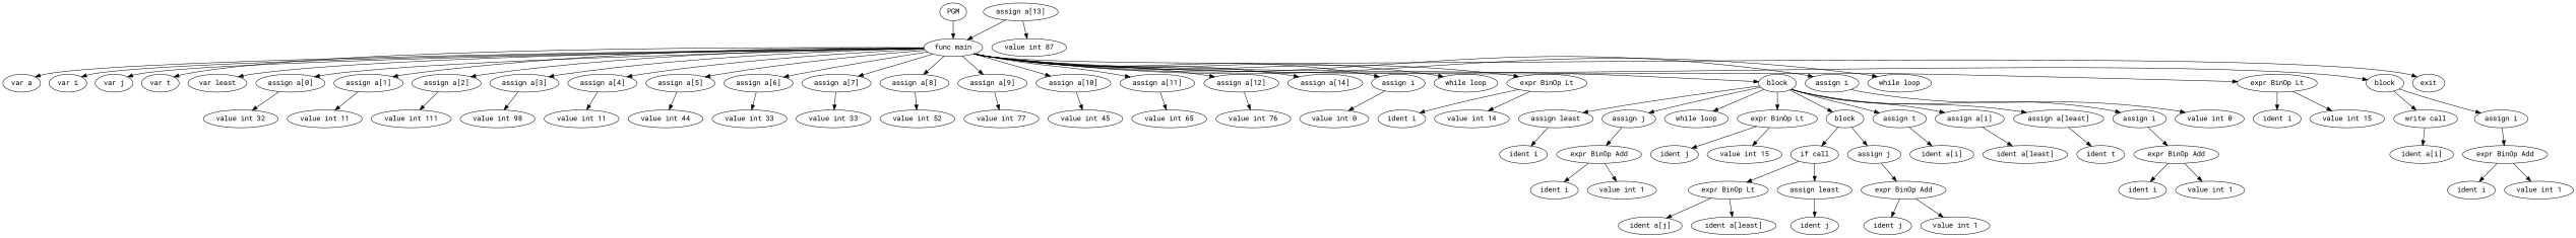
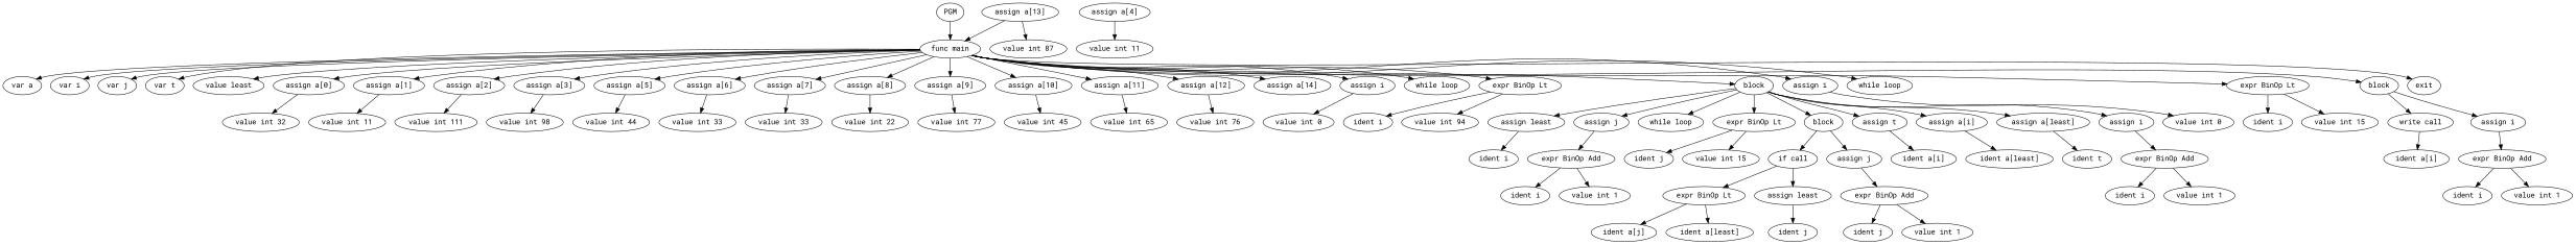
  digraph {
    fontname="Roboto Mono"
    node [fontname="Roboto Mono" shape=ellipse]
    edge [fontname="Roboto Mono"]
    n1 [label=PGM]
    n2 [label="func main"]
    n3 [label="var a"]
    n4 [label="var i"]
    n5 [label="var j"]
    n6 [label="var t"]
-   n7 [label="var least"]
+   n7 [label="value least"]
    n8 [label="assign a[0]"]
    n9 [label="assign a[1]"]
    n10 [label="assign a[2]"]
    n11 [label="assign a[3]"]
    n12 [label="assign a[4]"]
    n13 [label="assign a[5]"]
    n14 [label="assign a[6]"]
    n15 [label="assign a[7]"]
    n16 [label="assign a[8]"]
    n17 [label="assign a[9]"]
    n18 [label="assign a[10]"]
    n19 [label="assign a[11]"]
    n20 [label="assign a[12]"]
    n21 [label="assign a[14]"]
    n22 [label="assign i"]
    n23 [label="while loop"]
    n24 [label="expr BinOp Lt"]
    n25 [label=block]
    n26 [label="assign i"]
    n27 [label="while loop"]
    n28 [label="expr BinOp Lt"]
    n29 [label=block]
    n30 [label=exit]
    n31 [label="value int 32"]
    n32 [label="value int 11"]
    n33 [label="value int 111"]
    n34 [label="value int 98"]
    n35 [label="value int 11"]
    n36 [label="value int 44"]
    n37 [label="value int 33"]
    n38 [label="value int 33"]
-   n39 [label="value int 52"]
+   n39 [label="value int 22"]
    n40 [label="value int 77"]
    n41 [label="value int 45"]
    n42 [label="value int 65"]
    n43 [label="value int 76"]
    n44 [label="assign a[13]"]
    n45 [label="value int 87"]
    n46 [label="value int 0"]
    n47 [label="ident i"]
-   n48 [label="value int 14"]
+   n48 [label="value int 94"]
    n49 [label="assign least"]
    n50 [label="assign j"]
    n51 [label="while loop"]
    n52 [label="expr BinOp Lt"]
    n53 [label=block]
    n54 [label="assign t"]
    n55 [label="assign a[i]"]
    n56 [label="assign a[least]"]
    n57 [label="assign i"]
    n58 [label="value int 0"]
    n59 [label="ident i"]
    n60 [label="value int 15"]
    n61 [label="write call"]
    n62 [label="assign i"]
    n63 [label="ident i"]
    n64 [label="expr BinOp Add"]
    n65 [label="ident j"]
    n66 [label="value int 15"]
    n67 [label="if call"]
    n68 [label="assign j"]
    n69 [label="ident a[i]"]
    n70 [label="ident a[least]"]
    n71 [label="ident t"]
    n72 [label="expr BinOp Add"]
    n73 [label="ident i"]
    n74 [label="value int 1"]
    n75 [label="expr BinOp Lt"]
    n76 [label="assign least"]
    n77 [label="expr BinOp Add"]
    n78 [label="ident a[j]"]
    n79 [label="ident a[least]"]
    n80 [label="ident j"]
    n81 [label="ident j"]
    n82 [label="value int 1"]
    n83 [label="ident i"]
    n84 [label="value int 1"]
    n85 [label="ident a[i]"]
    n86 [label="expr BinOp Add"]
    n87 [label="ident i"]
    n88 [label="value int 1"]
    n1 -> n2
    n2 -> n3
    n2 -> n4
    n2 -> n5
    n2 -> n6
    n2 -> n7
    n2 -> n8
    n2 -> n9
    n2 -> n10
    n2 -> n11
-   n2 -> n12
    n2 -> n13
    n2 -> n14
    n2 -> n15
    n2 -> n16
    n2 -> n17
    n2 -> n18
    n2 -> n19
    n2 -> n20
    n2 -> n21
    n2 -> n22
    n2 -> n23
    n2 -> n24
    n2 -> n25
    n2 -> n26
    n2 -> n27
    n2 -> n28
    n2 -> n29
    n2 -> n30
    n8 -> n31
    n9 -> n32
    n10 -> n33
    n11 -> n34
    n12 -> n35
    n13 -> n36
    n14 -> n37
    n15 -> n38
    n16 -> n39
    n17 -> n40
    n18 -> n41
    n19 -> n42
    n20 -> n43
    n22 -> n46
    n24 -> n47
    n24 -> n48
    n25 -> n49
    n25 -> n50
    n25 -> n51
    n25 -> n52
    n25 -> n53
    n25 -> n54
    n25 -> n55
    n25 -> n56
    n25 -> n57
    n26 -> n58
    n28 -> n59
    n28 -> n60
    n29 -> n61
    n29 -> n62
    n44 -> n2
    n44 -> n45
    n49 -> n63
    n50 -> n64
    n52 -> n65
    n52 -> n66
    n53 -> n67
    n53 -> n68
    n54 -> n69
    n55 -> n70
    n56 -> n71
    n57 -> n72
    n61 -> n85
    n62 -> n86
    n64 -> n73
    n64 -> n74
    n67 -> n75
    n67 -> n76
    n68 -> n77
    n72 -> n83
    n72 -> n84
    n75 -> n78
    n75 -> n79
    n76 -> n80
    n77 -> n81
    n77 -> n82
    n86 -> n87
    n86 -> n88
  }
